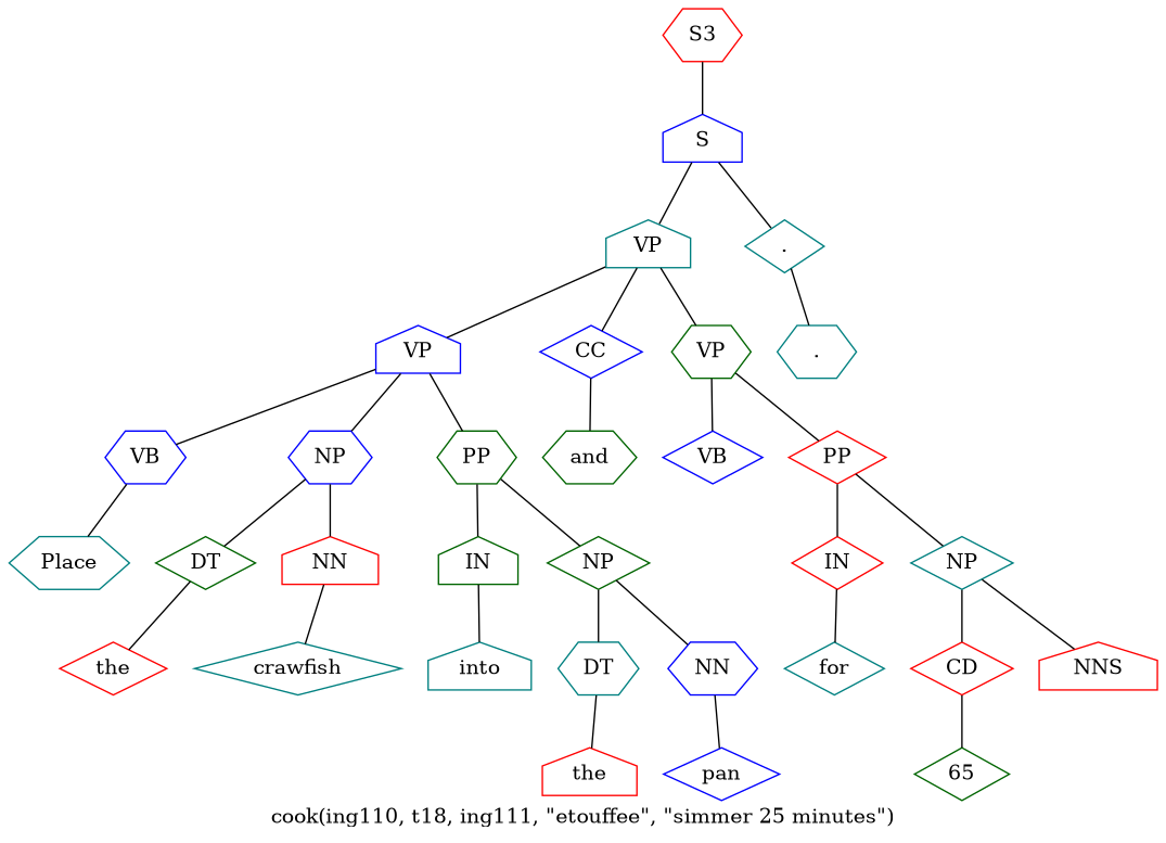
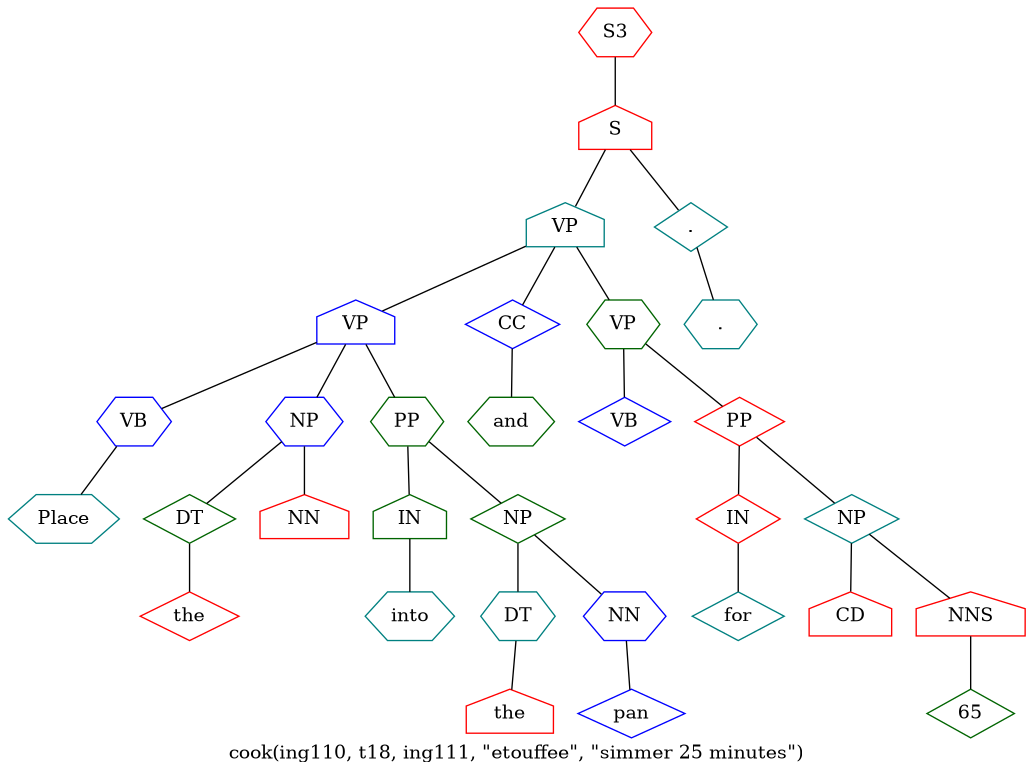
  graph {
    label="cook(ing110, t18, ing111, \"etouffee\", \"simmer 25 minutes\")"
    node [color=teal shape=diamond]
    n1 [color=red label=S3 shape=hexagon]
-   n2 [color=blue label=S shape=house]
+   n2 [color=red label=S shape=house]
    n3 [label=VP shape=house]
    n4 [label="."]
    n5 [color=blue label=VP shape=house]
    n6 [color=blue label=CC]
    n7 [color=darkgreen label=VP shape=hexagon]
    n8 [label="." shape=hexagon]
    n9 [color=blue label=VB shape=hexagon]
    n10 [color=blue label=NP shape=hexagon]
    n11 [color=darkgreen label=PP shape=hexagon]
    n12 [color=darkgreen label=and shape=hexagon]
    n13 [color=blue label=VB]
    n14 [color=red label=PP]
    n15 [label=Place shape=hexagon]
    n16 [color=darkgreen label=DT]
    n17 [color=red label=NN shape=house]
    n18 [color=darkgreen label=IN shape=house]
    n19 [color=darkgreen label=NP]
    n20 [color=red label=the]
-   n21 [label=crawfish]
-   n22 [label=into shape=house]
+   n22 [label=into shape=hexagon]
    n23 [label=DT shape=hexagon]
    n24 [color=blue label=NN shape=hexagon]
    n25 [color=red label=the shape=house]
    n26 [color=blue label=pan]
    n27 [color=red label=IN]
    n28 [label=NP]
    n29 [label=for]
-   n30 [color=red label=CD]
+   n30 [color=red label=CD shape=house]
    n31 [color=red label=NNS shape=house]
    n32 [color=darkgreen label=65]
    n1 -- n2
    n2 -- n3
    n2 -- n4
    n3 -- n5
    n3 -- n6
    n3 -- n7
    n4 -- n8
    n5 -- n9
    n5 -- n10
    n5 -- n11
    n6 -- n12
    n7 -- n13
    n7 -- n14
    n9 -- n15
    n10 -- n16
    n10 -- n17
    n11 -- n18
    n11 -- n19
    n14 -- n27
    n14 -- n28
    n16 -- n20
-   n17 -- n21
    n18 -- n22
    n19 -- n23
    n19 -- n24
    n23 -- n25
    n24 -- n26
    n27 -- n29
    n28 -- n30
    n28 -- n31
-   n30 -- n32
+   n31 -- n32
  }
